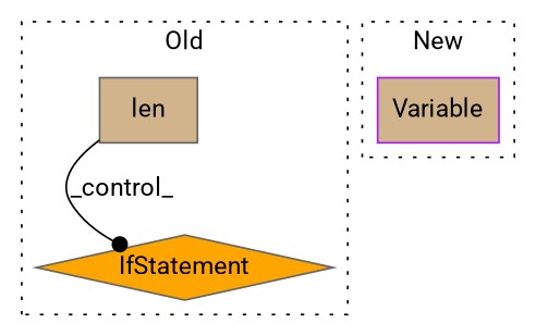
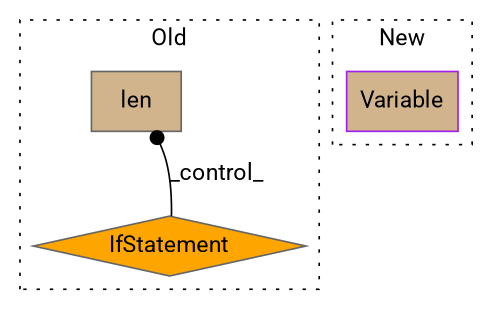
  digraph {
    fontname=Roboto
    node [a=32 shape=box style=filled fillcolor=tan color=gray40 fontname=Roboto]
    n1 [l="4,1" label=len s="5344,5349"]
    n2 [a=25 l="4,2" label=IfStatement s="5249,5268" shape=diamond fillcolor=orange]
    n3 [l="9,1" label=Variable s="5723,5757" color=purple]
    subgraph cluster_1 {
      label=Old
      style=dotted
      n1
      n2
    }
    subgraph cluster_2 {
      label=New
      style=dotted
      n3
    }
-   n1 -> n2 [label=_control_ arrowhead=dot fontname=Roboto]
+   n2 -> n1 [label=_control_ arrowhead=dot fontname=Roboto]
  }
